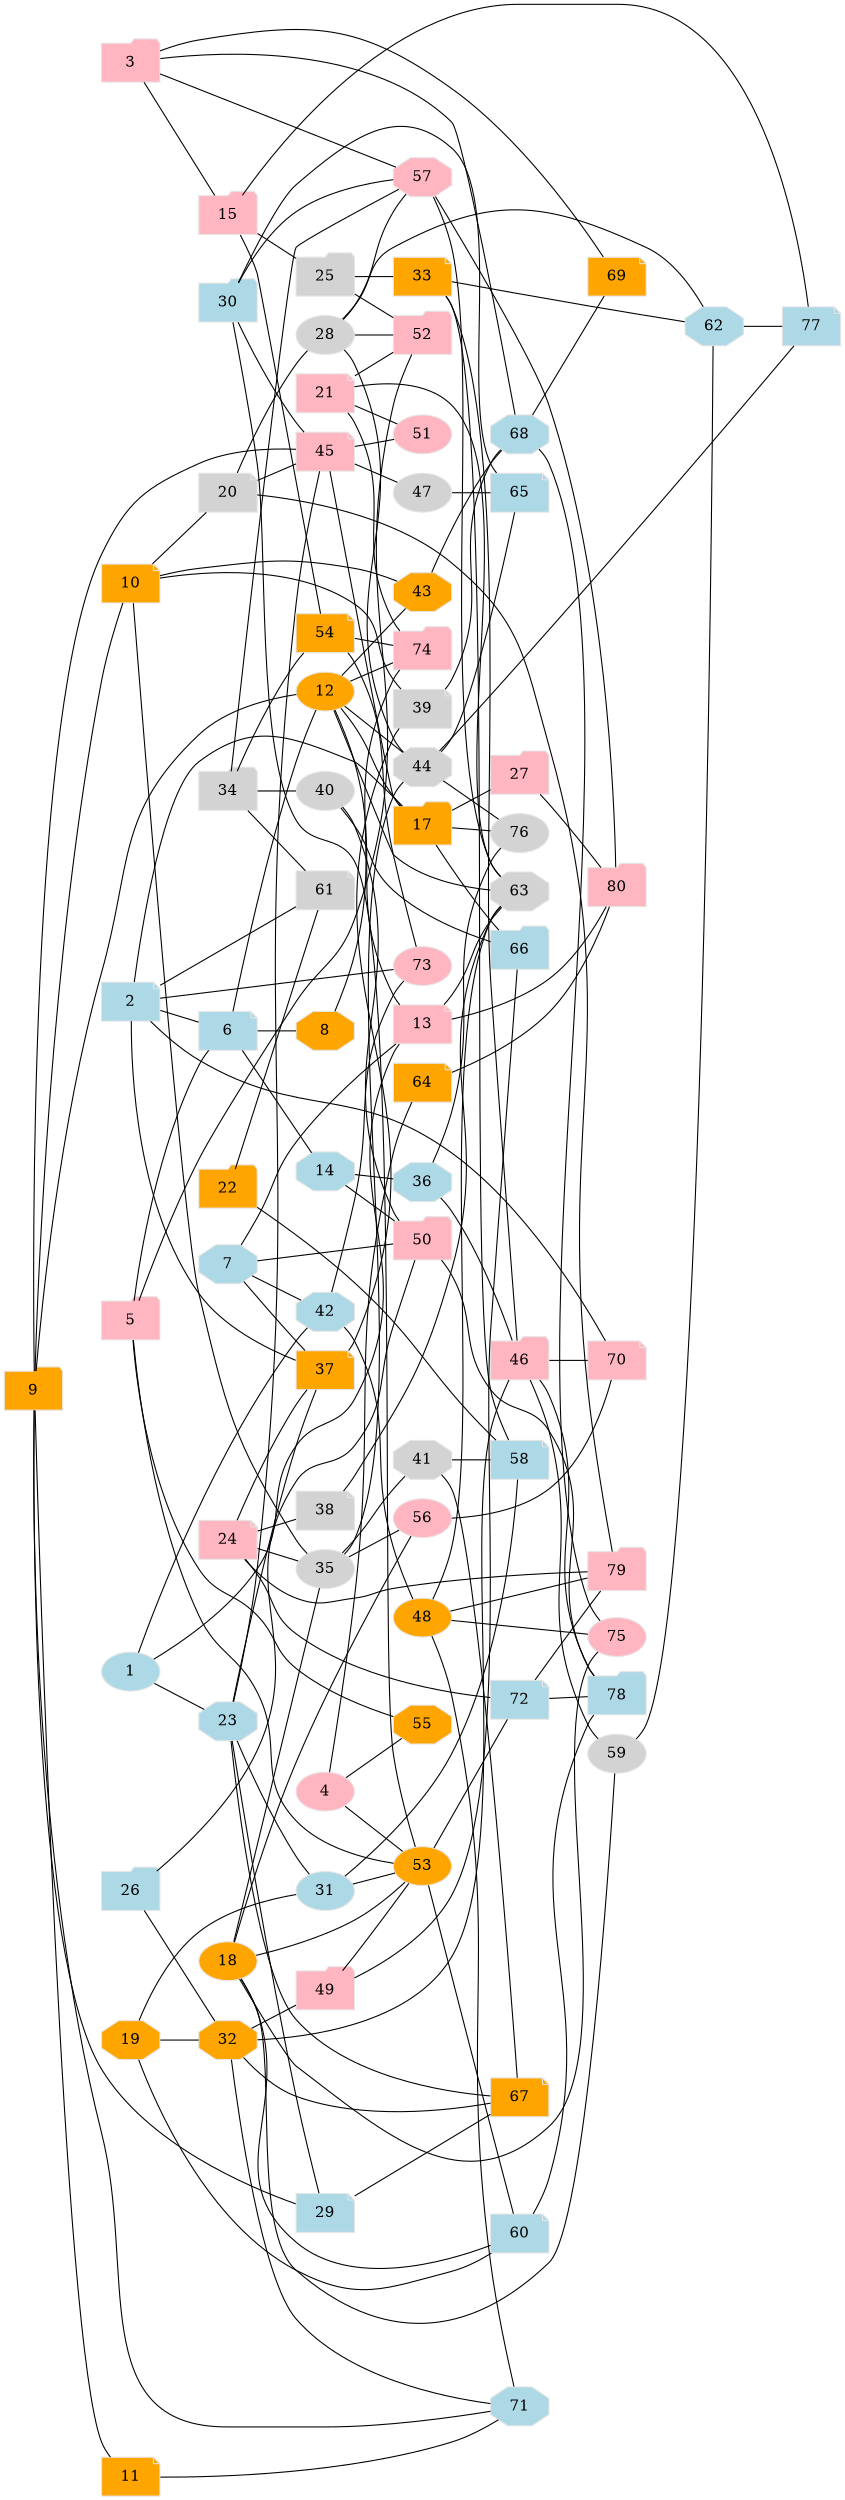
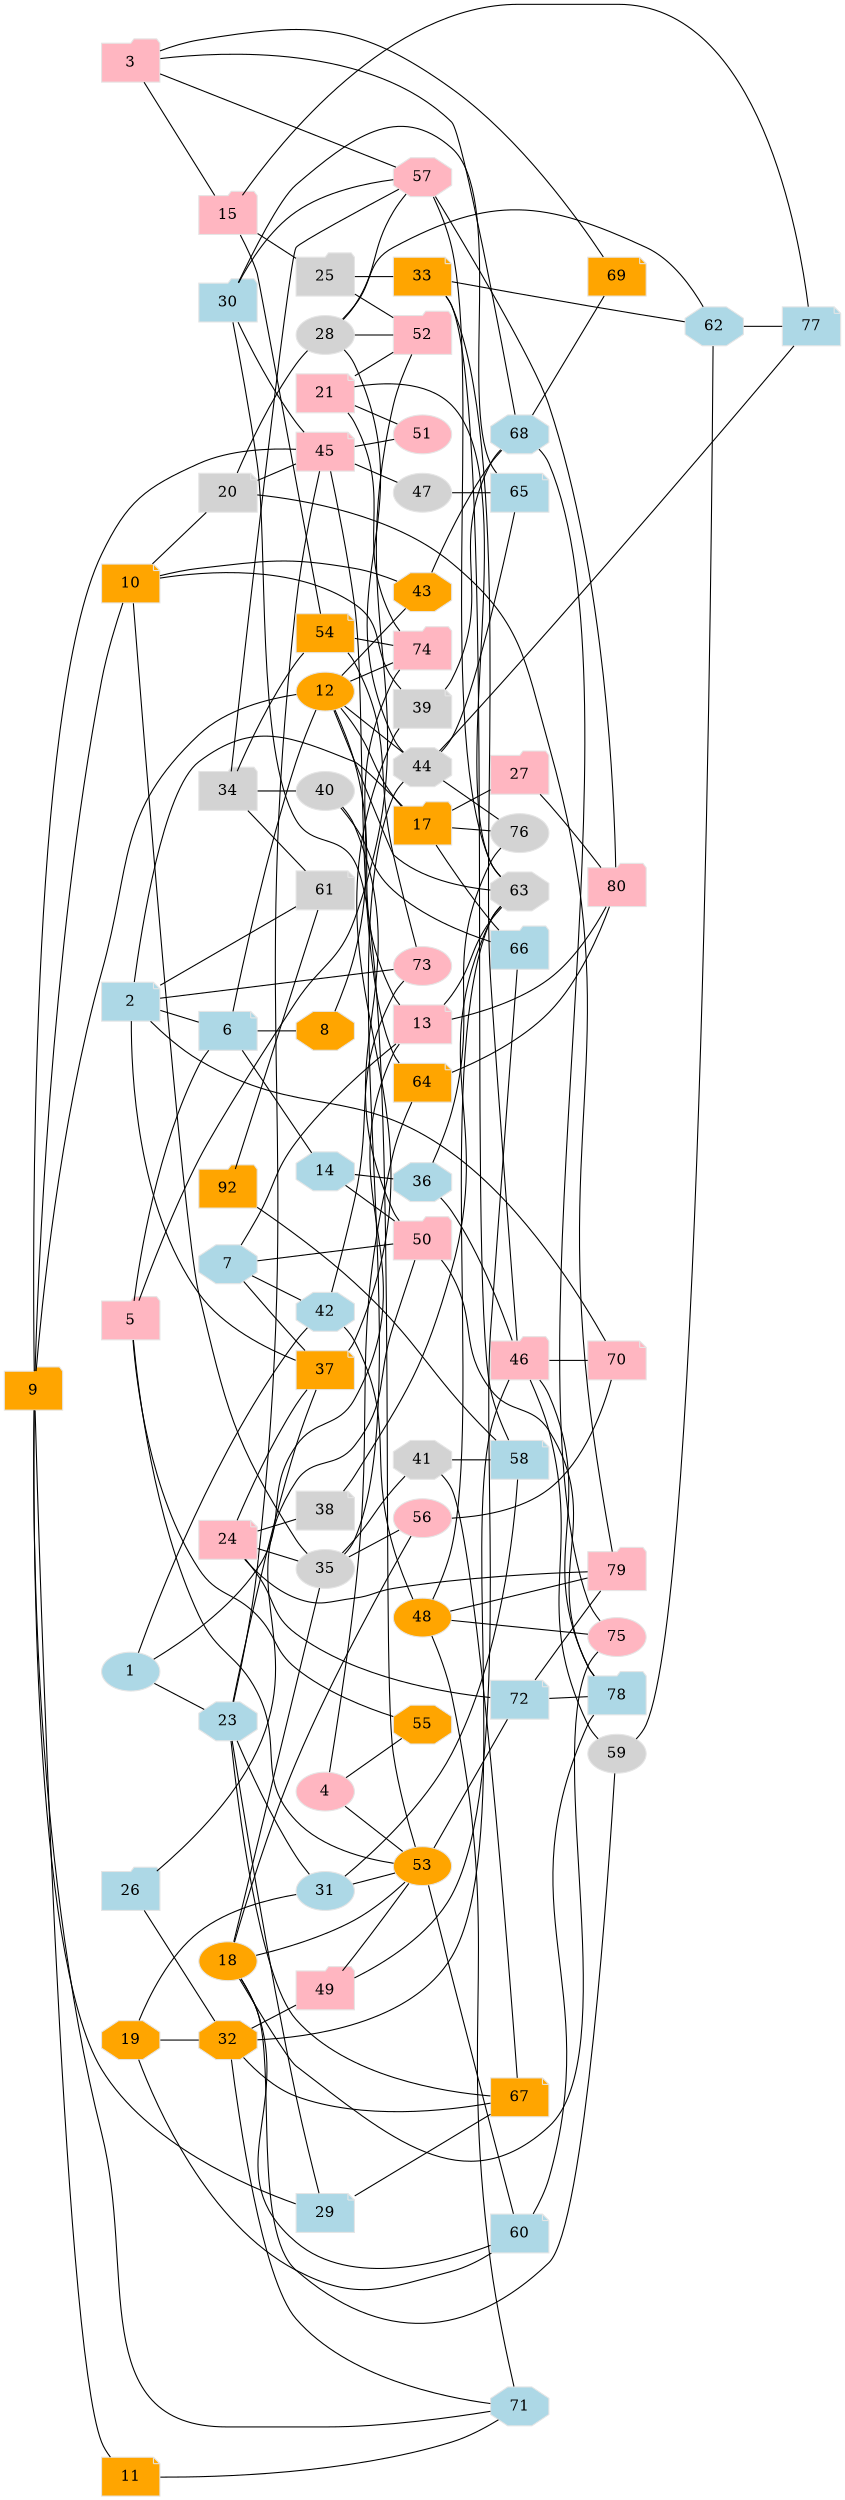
  graph {
    rankdir=LR
    node [color=gray90 fillcolor=lightblue shape=note style=filled]
    1 [shape=ellipse]
    13 [fillcolor=lightpink]
    23 [shape=octagon]
    42 [shape=octagon]
    63 [fillcolor=lightgrey shape=octagon]
    80 [fillcolor=lightpink shape=folder]
    37 [fillcolor=orange]
    29
    45 [fillcolor=lightpink]
    31 [shape=ellipse]
    67 [fillcolor=orange]
    73 [fillcolor=lightpink shape=ellipse]
    48 [fillcolor=orange shape=ellipse]
    2
    6
    17 [fillcolor=orange shape=folder]
    61 [fillcolor=lightgrey]
    70 [fillcolor=lightpink]
    8 [fillcolor=orange shape=octagon]
    12 [fillcolor=orange shape=ellipse]
    14 [shape=octagon]
    27 [fillcolor=lightpink shape=folder]
    66 [shape=folder]
    76 [fillcolor=lightgrey shape=ellipse]
    39 [fillcolor=lightgrey]
    3 [fillcolor=lightpink shape=folder]
    15 [fillcolor=lightpink shape=folder]
    57 [fillcolor=lightpink shape=octagon]
    68 [shape=octagon]
    69 [fillcolor=orange]
    25 [fillcolor=lightgrey shape=folder]
    54 [fillcolor=orange]
    77
    75 [fillcolor=lightpink shape=ellipse]
    4 [fillcolor=lightpink shape=ellipse]
    53 [fillcolor=orange shape=ellipse]
    55 [fillcolor=orange shape=octagon]
    64 [fillcolor=orange]
    60
    72
    5 [fillcolor=lightpink shape=folder]
    52 [fillcolor=lightpink shape=folder]
    74 [fillcolor=lightpink shape=folder]
    43 [fillcolor=orange shape=octagon]
    44 [fillcolor=lightgrey shape=octagon]
    50 [fillcolor=lightpink shape=folder]
    36 [shape=octagon]
    7 [shape=octagon]
    78 [shape=folder]
    9 [fillcolor=orange shape=folder]
    10 [fillcolor=orange]
    11 [fillcolor=orange]
    71 [shape=octagon]
    20 [fillcolor=lightgrey]
    35 [fillcolor=lightgrey shape=ellipse]
    51 [fillcolor=lightpink shape=ellipse]
    47 [fillcolor=lightgrey shape=ellipse]
    28 [fillcolor=lightgrey shape=ellipse]
    79 [fillcolor=lightpink shape=folder]
    41 [fillcolor=lightgrey shape=octagon]
    56 [fillcolor=lightpink shape=ellipse]
    65
    46 [fillcolor=lightpink shape=folder]
    33 [fillcolor=orange]
-   22 [fillcolor=orange shape=folder]
+   22 [fillcolor=orange shape=folder label=92]
    58
    18 [fillcolor=orange shape=ellipse]
    59 [fillcolor=lightgrey shape=ellipse]
    62 [shape=octagon]
    19 [fillcolor=orange shape=octagon]
    32 [fillcolor=orange shape=octagon]
    49 [fillcolor=lightpink shape=folder]
    21 [fillcolor=lightpink]
    24 [fillcolor=lightpink]
    38 [fillcolor=lightgrey]
    26 [shape=folder]
    30 [shape=folder]
    34 [fillcolor=lightgrey shape=folder]
    40 [fillcolor=lightgrey shape=ellipse]
    1 -- 13
    1 -- 23
    1 -- 42
    13 -- 63
    13 -- 80
    23 -- 37
    23 -- 29
    23 -- 45
    23 -- 31
    23 -- 67
    42 -- 73
    42 -- 48
    37 -- 39
    29 -- 67
-   45 -- 17
+   45 -- 64
    45 -- 51
    45 -- 47
    31 -- 53
    31 -- 58
    48 -- 63
    48 -- 75
    48 -- 71
    48 -- 79
    2 -- 37
    2 -- 73
    2 -- 6
    2 -- 17
    2 -- 61
    2 -- 70
    6 -- 8
    6 -- 12
    6 -- 14
    17 -- 27
    17 -- 66
    17 -- 76
    8 -- 74
    12 -- 13
    12 -- 63
    12 -- 17
    12 -- 74
    12 -- 43
    12 -- 44
    14 -- 50
    14 -- 36
    27 -- 80
    39 -- 68
    3 -- 15
    3 -- 57
    3 -- 68
    3 -- 69
    15 -- 25
    15 -- 54
    15 -- 77
    57 -- 63
    57 -- 80
    68 -- 69
    68 -- 75
    25 -- 52
    25 -- 33
    54 -- 73
    54 -- 74
    4 -- 53
    4 -- 55
    4 -- 64
    53 -- 60
    53 -- 72
    64 -- 80
    60 -- 78
    72 -- 78
    72 -- 79
    5 -- 6
    5 -- 53
    5 -- 55
    5 -- 52
    43 -- 68
    44 -- 76
    44 -- 77
    44 -- 65
    50 -- 78
    36 -- 76
    36 -- 46
    7 -- 13
    7 -- 42
    7 -- 37
    7 -- 50
    9 -- 29
    9 -- 45
    9 -- 12
    9 -- 10
    9 -- 11
    9 -- 71
    10 -- 39
    10 -- 43
    10 -- 20
    10 -- 35
    11 -- 71
    20 -- 45
    20 -- 28
    20 -- 79
    35 -- 44
    35 -- 41
    35 -- 56
    47 -- 65
    28 -- 57
    28 -- 52
    28 -- 44
    28 -- 62
    41 -- 67
    41 -- 58
    56 -- 70
    46 -- 70
    46 -- 78
    46 -- 59
    33 -- 46
    33 -- 58
    33 -- 62
    22 -- 61
    22 -- 58
    18 -- 75
    18 -- 53
    18 -- 60
    18 -- 35
    18 -- 56
    18 -- 59
    59 -- 62
    62 -- 77
    19 -- 31
    19 -- 60
    19 -- 32
    32 -- 67
    32 -- 71
    32 -- 46
    32 -- 49
    49 -- 66
    49 -- 53
    21 -- 63
    21 -- 52
    21 -- 74
    21 -- 51
    24 -- 37
    24 -- 72
    24 -- 35
    24 -- 79
    24 -- 38
    38 -- 63
    26 -- 50
    26 -- 32
    30 -- 45
    30 -- 57
    30 -- 53
    30 -- 65
    34 -- 61
    34 -- 57
    34 -- 54
    34 -- 40
    40 -- 66
    40 -- 50
  }
